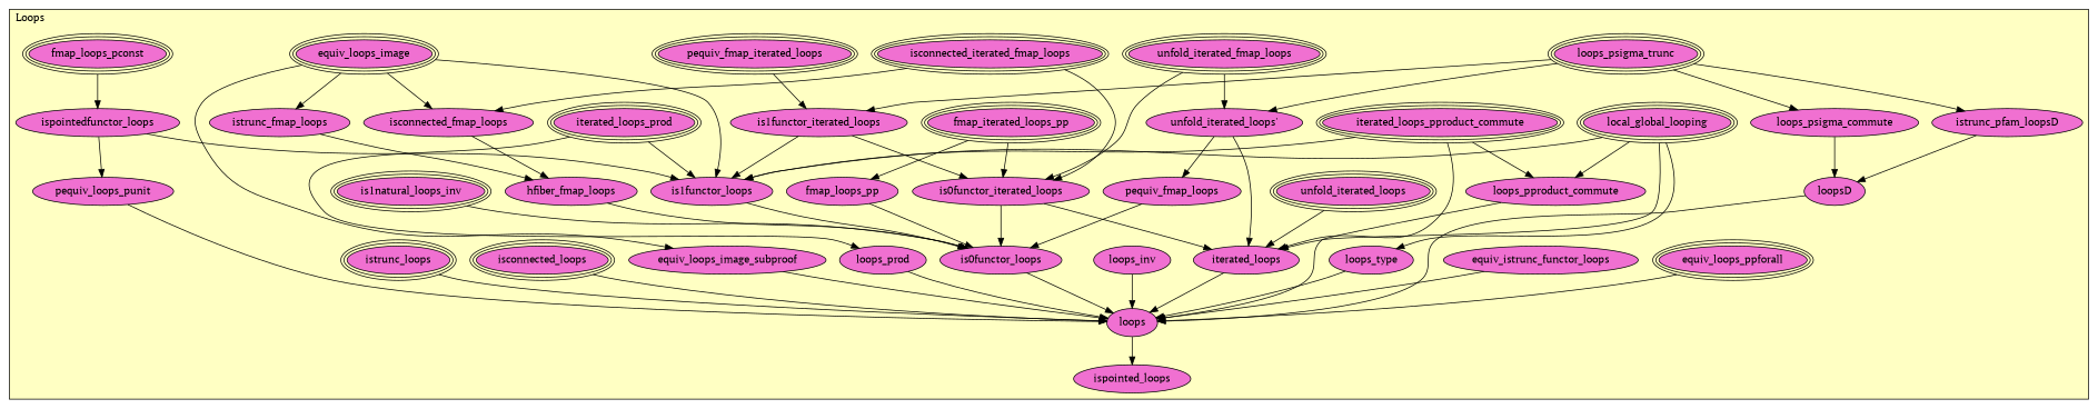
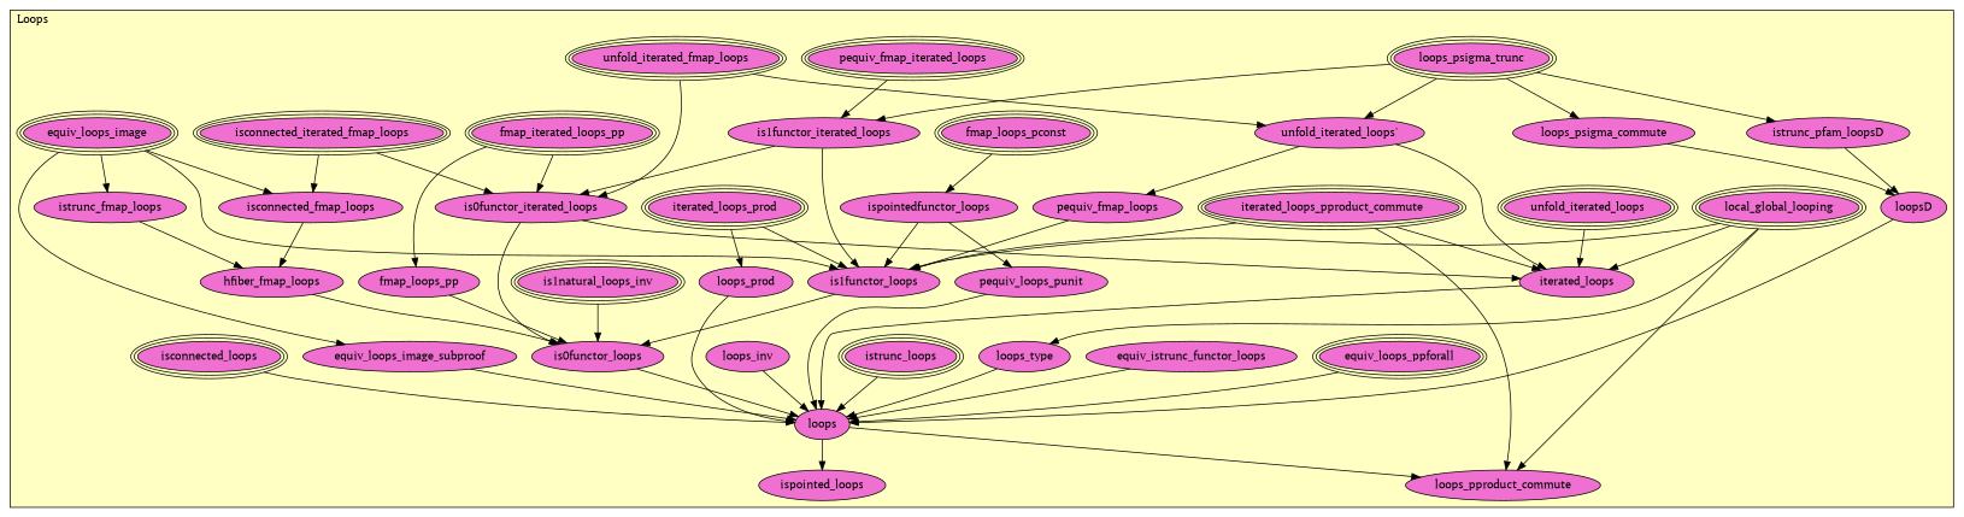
  digraph {
    fontname="PT Serif"
    node [fillcolor="#F070D1" fontname="PT Serif" style=filled]
    edge [fontname="PT Serif"]
    n1 [label=equiv_loops_ppforall peripheries=3]
    n2 [label=is1natural_loops_inv peripheries=3]
    n3 [label=equiv_istrunc_functor_loops]
    n4 [label=local_global_looping peripheries=3]
    n5 [label=loops_type]
    n6 [label=loops_psigma_trunc peripheries=3]
    n7 [label=iterated_loops_pproduct_commute peripheries=3]
    n8 [label=loops_pproduct_commute]
    n9 [label=loops_psigma_commute]
    n10 [label=istrunc_pfam_loopsD]
    n11 [label=loopsD]
    n12 [label=iterated_loops_prod peripheries=3]
    n13 [label=loops_prod]
    n14 [label=pequiv_fmap_iterated_loops peripheries=3]
    n15 [label=unfold_iterated_fmap_loops peripheries=3]
    n16 [label="unfold_iterated_loops'"]
    n17 [label=pequiv_fmap_loops]
    n18 [label=loops_inv]
    n19 [label=equiv_loops_image peripheries=3]
    n20 [label=equiv_loops_image_subproof]
    n21 [label=isconnected_iterated_fmap_loops peripheries=3]
    n22 [label=isconnected_fmap_loops]
    n23 [label=istrunc_fmap_loops]
    n24 [label=hfiber_fmap_loops]
    n25 [label=fmap_iterated_loops_pp peripheries=3]
    n26 [label=is1functor_iterated_loops]
    n27 [label=is0functor_iterated_loops]
    n28 [label=fmap_loops_pconst peripheries=3]
    n29 [label=ispointedfunctor_loops]
    n30 [label=fmap_loops_pp]
    n31 [label=is1functor_loops]
    n32 [label=is0functor_loops]
    n33 [label=pequiv_loops_punit]
    n34 [label=isconnected_loops peripheries=3]
    n35 [label=istrunc_loops peripheries=3]
    n36 [label=unfold_iterated_loops peripheries=3]
    n37 [label=iterated_loops]
    n38 [label=loops]
    n39 [label=ispointed_loops]
    subgraph cluster_1 {
      fillcolor="#FFFFC3"
      label=Loops
      labeljust=l
      style=filled
      n1
      n2
      n3
      n4
      n5
      n6
      n7
      n8
      n9
      n10
      n11
      n12
      n13
      n14
      n15
      n16
      n17
      n18
      n19
      n20
      n21
      n22
      n23
      n24
      n25
      n26
      n27
      n28
      n29
      n30
      n31
      n32
      n33
      n34
      n35
      n36
      n37
      n38
      n39
    }
    n1 -> n38
    n2 -> n32
    n3 -> n38
    n4 -> n5
    n4 -> n8
    n4 -> n31
    n4 -> n37
    n5 -> n38
    n6 -> n9
    n6 -> n10
    n6 -> n16
    n6 -> n26
    n7 -> n8
    n7 -> n31
    n7 -> n37
-   n8 -> n38
+   n38 -> n8
    n9 -> n11
    n10 -> n11
    n11 -> n38
    n12 -> n13
    n12 -> n31
    n13 -> n38
    n14 -> n26
    n15 -> n16
    n15 -> n27
    n16 -> n17
    n16 -> n37
-   n17 -> n32
+   n17 -> n31
    n18 -> n38
    n19 -> n20
    n19 -> n22
    n19 -> n23
    n19 -> n31
    n20 -> n38
    n21 -> n22
    n21 -> n27
    n22 -> n24
    n23 -> n24
    n24 -> n32
    n25 -> n27
    n25 -> n30
    n26 -> n27
    n26 -> n31
    n27 -> n32
    n27 -> n37
    n28 -> n29
    n29 -> n31
    n29 -> n33
    n30 -> n32
    n31 -> n32
    n32 -> n38
    n33 -> n38
    n34 -> n38
    n35 -> n38
    n36 -> n37
    n37 -> n38
    n38 -> n39
  }
